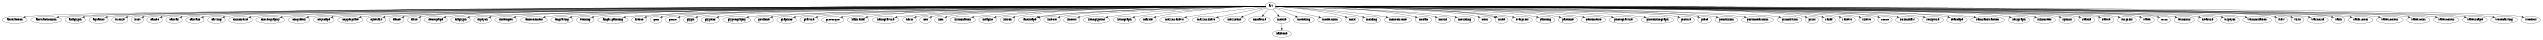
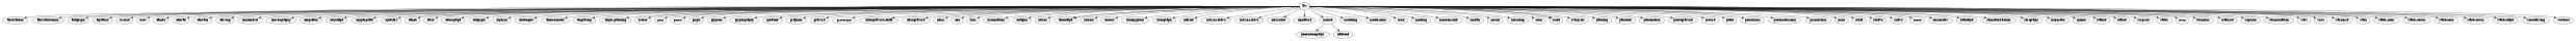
  digraph {
    art
    abstraction
    abstractionism
    anaglyph
    aquatint
    bronze
    bust
    cameo
    canvas
    canvass
    carving
    chinoiserie
    choreography
    cinquefoil
    cityscape
    copperplate
    cyberart
    dance
    daub
    decoupage
    diaglyph
    diptych
    distemper
    embossment
    engraving
-   etching
    "finger-painting"
    fresco
    gem
    genre
    glyph
    glyptics
    glyptography
    gouache
    graphics
    gravure
    grotesque
-   "half-relief"
+   "half-relief" [label="heliogravure-relief"]
    heliogravure
    herm
    icon
    ikon
    illumination
    intaglio
    kitsch
    landscape
    linecut
    linocut
    lithoglyptics
    lithograph
    marble
    "mezzo-relievo"
    "mezzo-rilievo"
    mezzotint
    miniature
    mobile
    modeling
    modernism
    mold
    molding
    monochrome
    mosaic
    mould
    moulding
    n65 [label=color]
    nude
    overprint
    painting
    pastiche
    pentimento
    photogravure
    photolithograph
    picture
    piece
    pointillism
    postmodernism
    primitivism
    print
    relief
    relievo
    rilievo
    scene
    scrimshaw
-   sculpture
    seascape
    "semi-abstraction"
    serigraph
    silkscreen
    sphinx
    stabile
    statue
    surprint
    n93 [label=water]
    term
    terminus
    treasure
    triptych
    vermiculation
    view
    virtu
    warhorse
    wash
    "water-color"
    "water-colour"
    watercolor
    watercolour
    waterscape
    woodcarving
    woodcut
    halftone
    art -> abstraction
    art -> abstractionism
    art -> anaglyph
    art -> aquatint
    art -> bronze
    art -> bust
    art -> cameo
    art -> canvas
    art -> canvass
    art -> carving
    art -> chinoiserie
    art -> choreography
    art -> cinquefoil
    art -> cityscape
    art -> copperplate
    art -> cyberart
    art -> dance
    art -> daub
    art -> decoupage
    art -> diaglyph
    art -> diptych
    art -> distemper
    art -> embossment
    art -> engraving
-   art -> etching
    art -> "finger-painting"
    art -> fresco
    art -> gem
    art -> genre
    art -> glyph
    art -> glyptics
    art -> glyptography
    art -> gouache
    art -> graphics
    art -> gravure
    art -> grotesque
    art -> "half-relief"
    art -> heliogravure
    art -> herm
    art -> icon
    art -> ikon
    art -> illumination
    art -> intaglio
    art -> kitsch
    art -> landscape
    art -> landscape
    art -> linecut
    art -> linocut
    art -> lithoglyptics
    art -> lithograph
    art -> marble
    art -> "mezzo-relievo"
    art -> "mezzo-rilievo"
    art -> mezzotint
    art -> miniature
    art -> mobile
    art -> modeling
    art -> modernism
    art -> mold
    art -> molding
    art -> monochrome
    art -> mosaic
    art -> mould
    art -> moulding
    art -> n65
    art -> nude
    art -> nude
    art -> overprint
    art -> painting
    art -> pastiche
    art -> pentimento
    art -> photogravure
-   art -> photolithograph
+   mobile -> photolithograph
    art -> picture
    art -> piece
    art -> pointillism
    art -> postmodernism
    art -> primitivism
    art -> print
    art -> relief
    art -> relievo
    art -> rilievo
    art -> scene
    art -> scrimshaw
-   art -> sculpture
    art -> seascape
    art -> "semi-abstraction"
    art -> serigraph
    art -> silkscreen
    art -> sphinx
    art -> stabile
    art -> statue
    art -> surprint
    art -> n93
    art -> term
    art -> terminus
    art -> treasure
    art -> triptych
    art -> vermiculation
    art -> view
    art -> virtu
    art -> warhorse
    art -> wash
    art -> "water-color"
    art -> "water-colour"
    art -> watercolor
    art -> watercolour
    art -> waterscape
    art -> woodcarving
    art -> woodcut
    mobile -> halftone
  }
